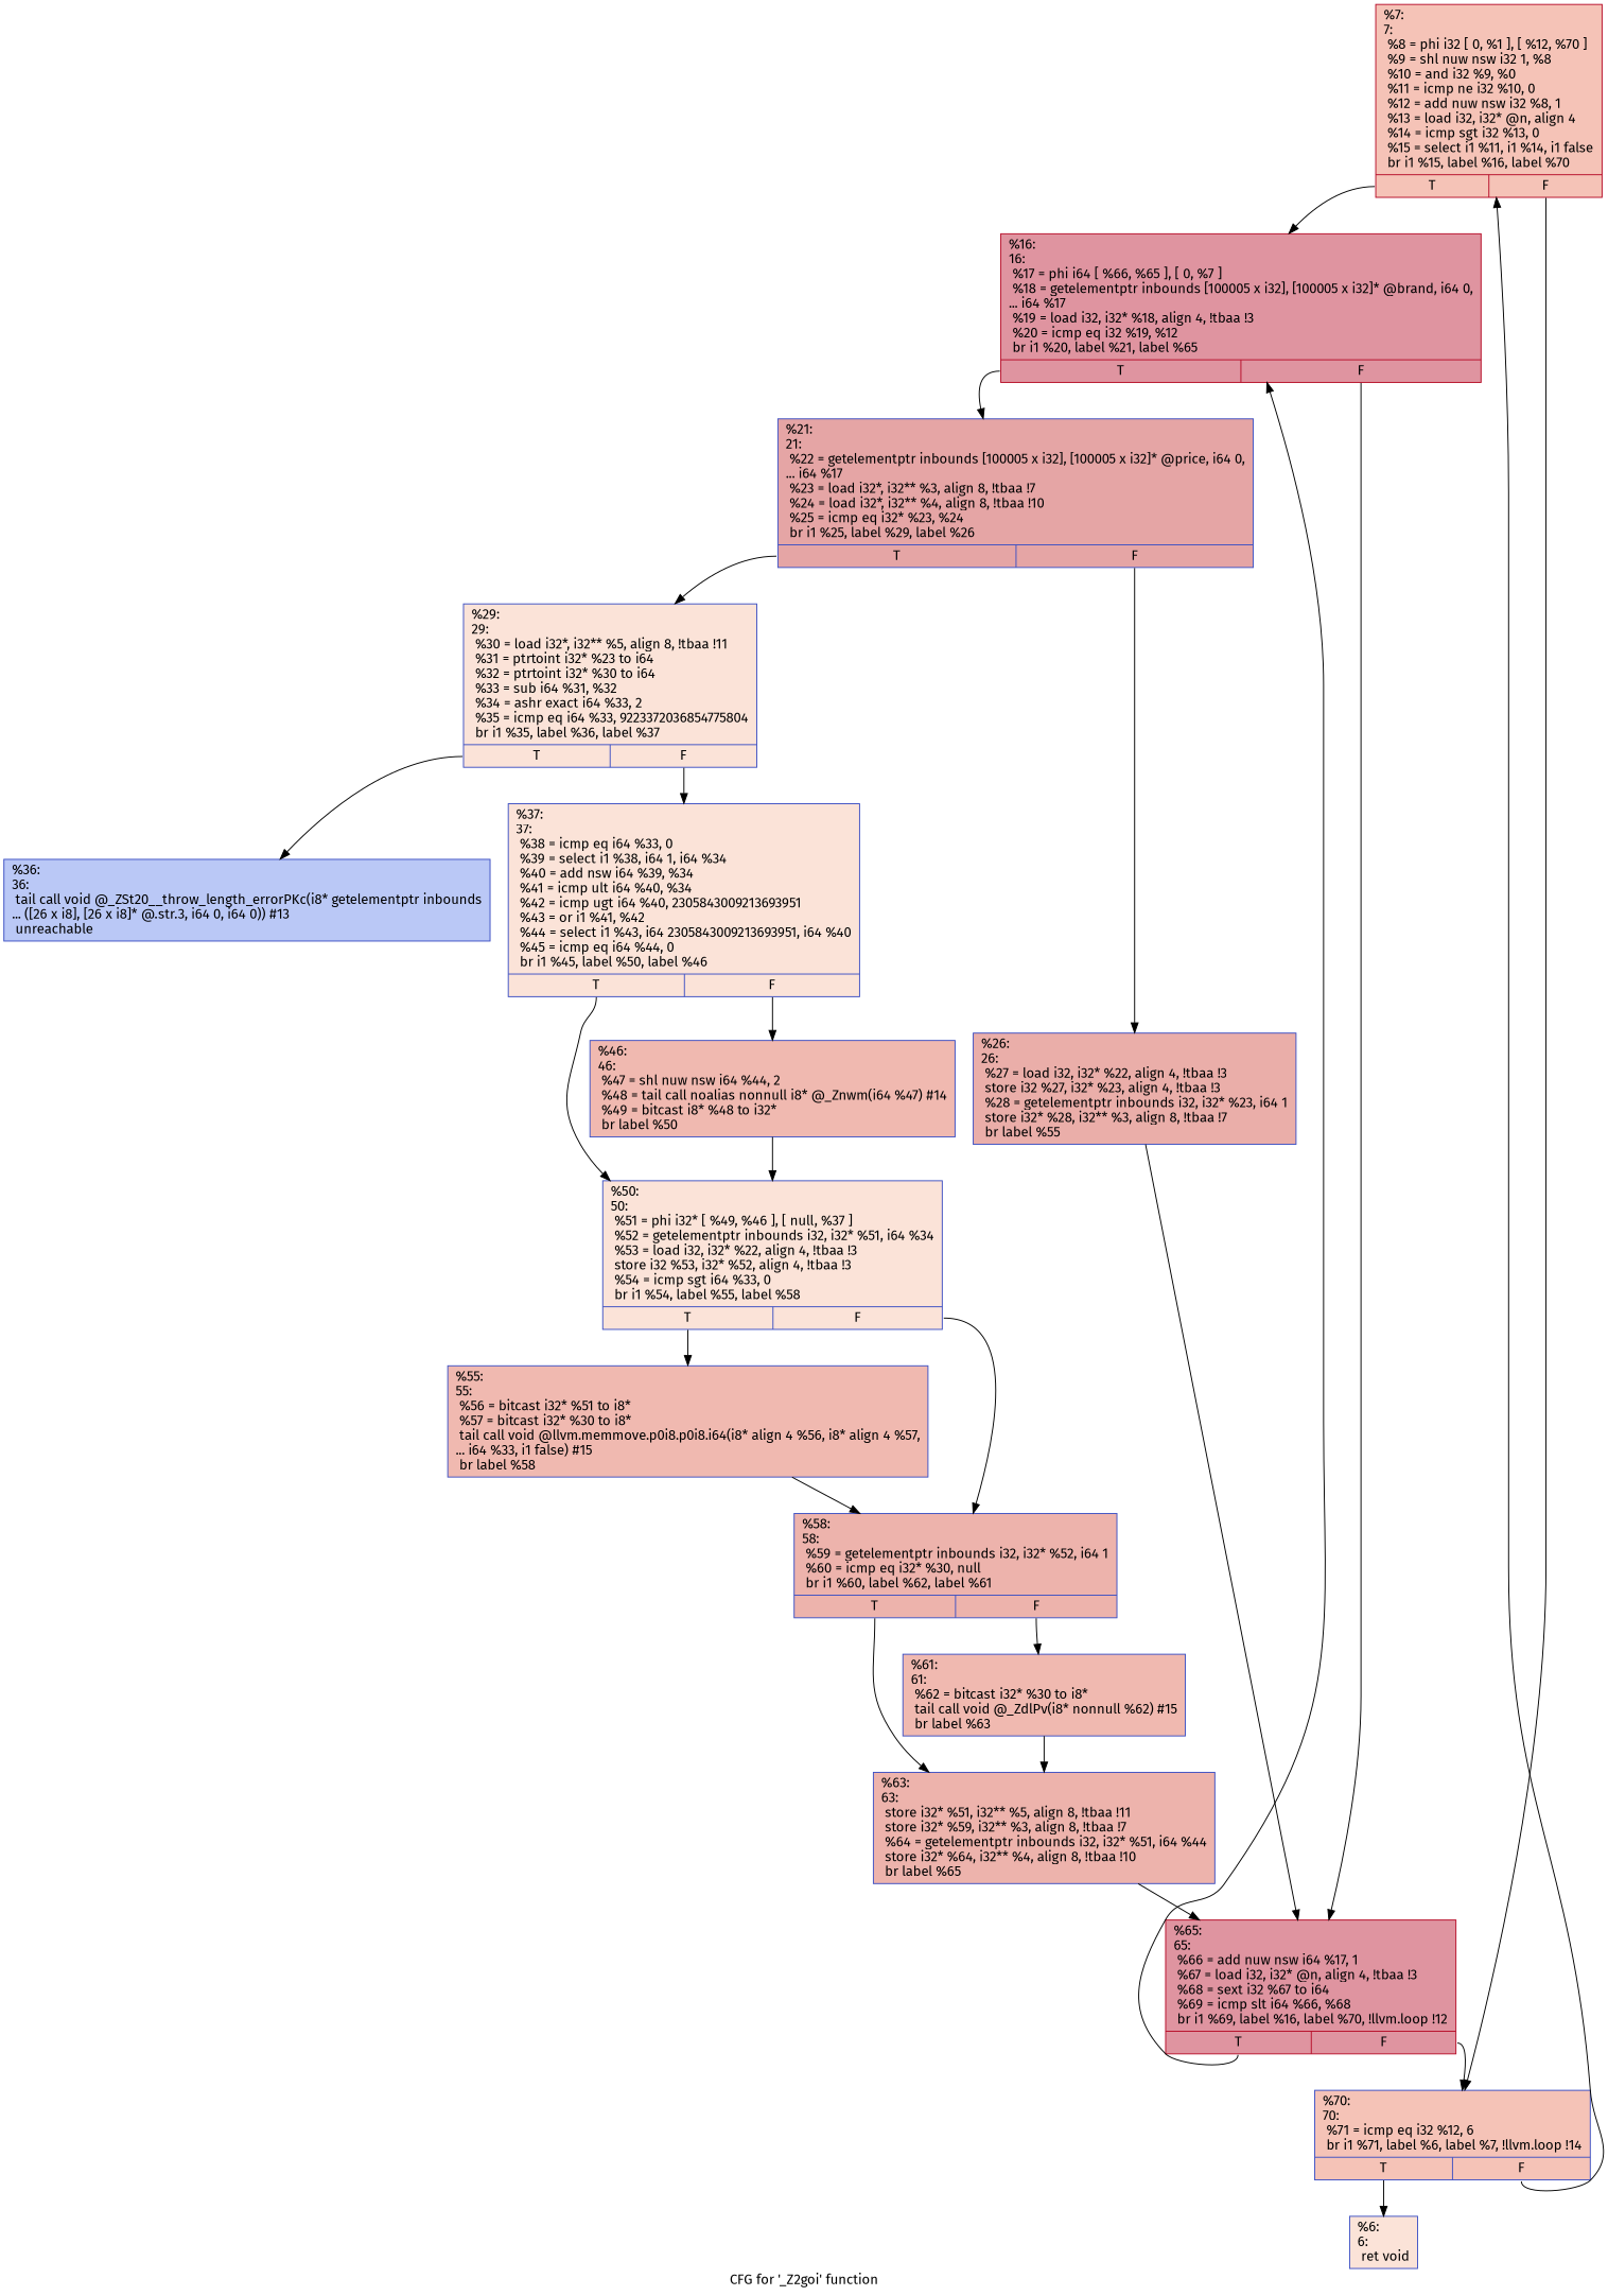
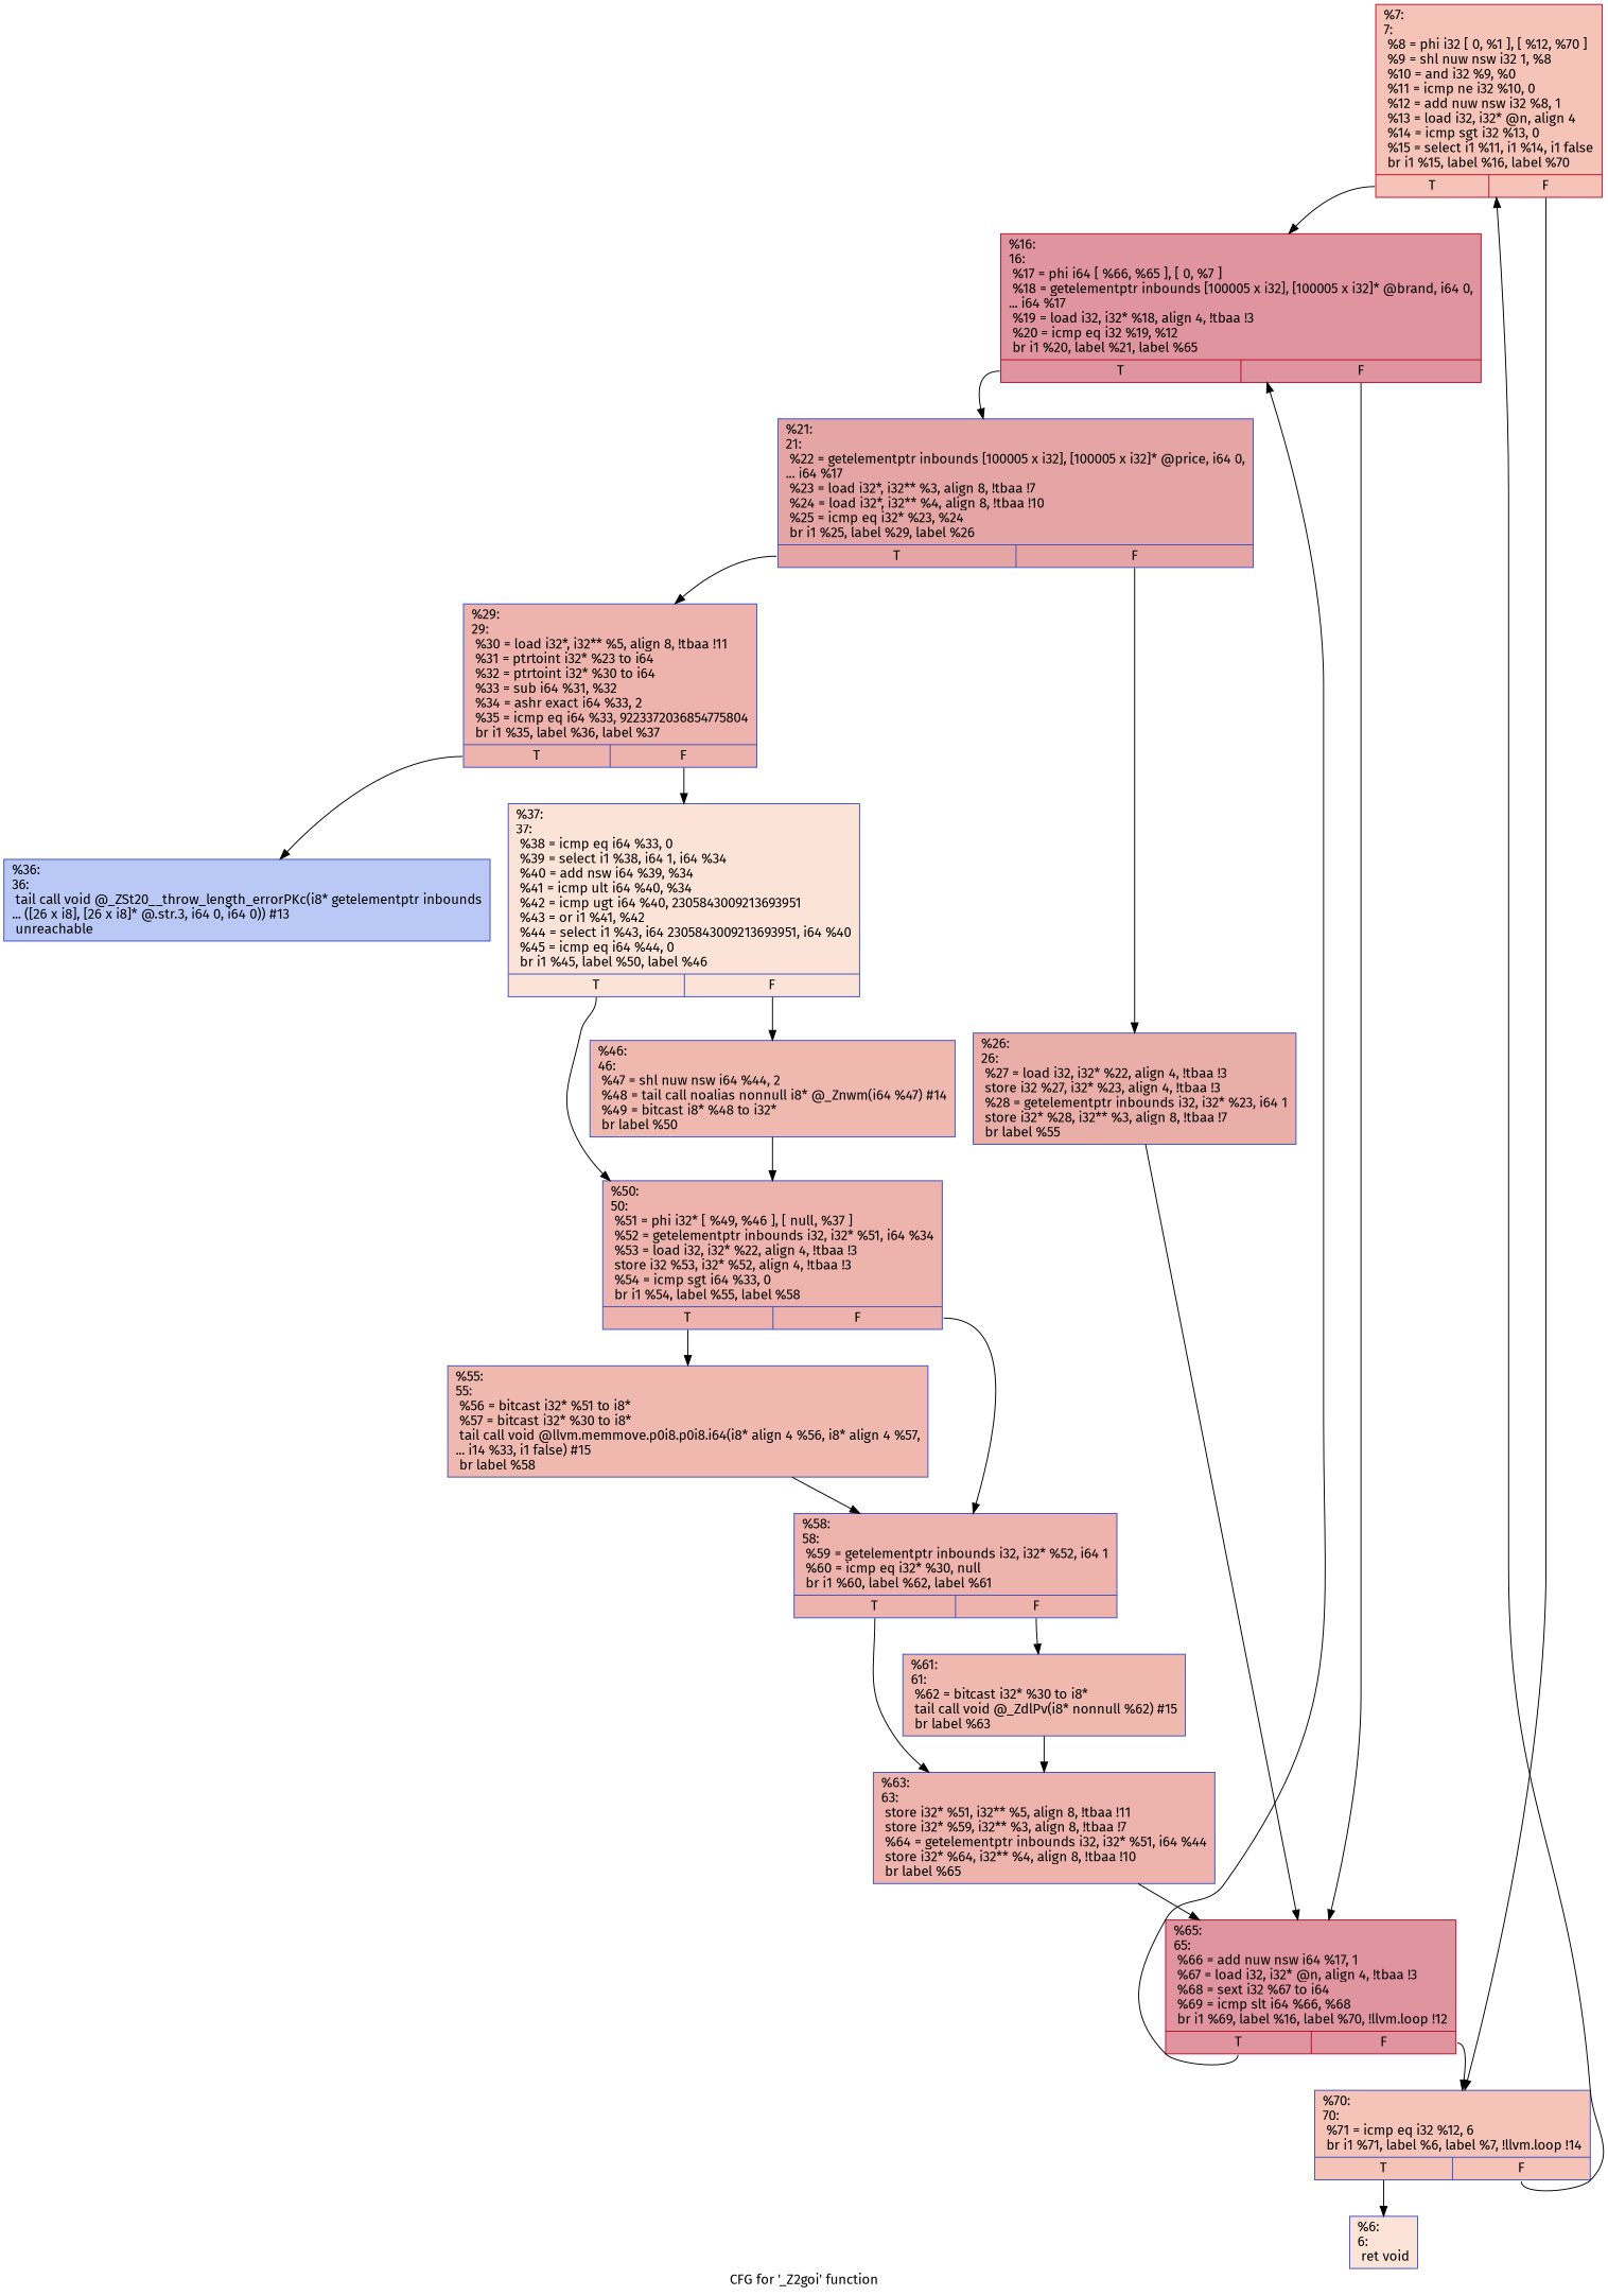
  digraph {
    fontname="Fira Sans"
    label="CFG for '_Z2goi' function"
    node [color="#3d50c3ff" fillcolor="#d6524470" fontname="Fira Sans" shape=record style=filled]
    edge [fontname="Fira Sans" tailport=s0]
    n1 [color="#b70d28ff" fillcolor="#e8765c70" label="{%7:\l7:                                                \l  %8 = phi i32 [ 0, %1 ], [ %12, %70 ]\l  %9 = shl nuw nsw i32 1, %8\l  %10 = and i32 %9, %0\l  %11 = icmp ne i32 %10, 0\l  %12 = add nuw nsw i32 %8, 1\l  %13 = load i32, i32* @n, align 4\l  %14 = icmp sgt i32 %13, 0\l  %15 = select i1 %11, i1 %14, i1 false\l  br i1 %15, label %16, label %70\l|{<s0>T|<s1>F}}"]
    n2 [color="#b70d28ff" fillcolor="#b70d2870" label="{%16:\l16:                                               \l  %17 = phi i64 [ %66, %65 ], [ 0, %7 ]\l  %18 = getelementptr inbounds [100005 x i32], [100005 x i32]* @brand, i64 0,\l... i64 %17\l  %19 = load i32, i32* %18, align 4, !tbaa !3\l  %20 = icmp eq i32 %19, %12\l  br i1 %20, label %21, label %65\l|{<s0>T|<s1>F}}"]
    n3 [fillcolor="#e8765c70" label="{%70:\l70:                                               \l  %71 = icmp eq i32 %12, 6\l  br i1 %71, label %6, label %7, !llvm.loop !14\l|{<s0>T|<s1>F}}"]
    n4 [fillcolor="#c5333470" label="{%21:\l21:                                               \l  %22 = getelementptr inbounds [100005 x i32], [100005 x i32]* @price, i64 0,\l... i64 %17\l  %23 = load i32*, i32** %3, align 8, !tbaa !7\l  %24 = load i32*, i32** %4, align 8, !tbaa !10\l  %25 = icmp eq i32* %23, %24\l  br i1 %25, label %29, label %26\l|{<s0>T|<s1>F}}"]
    n5 [color="#b70d28ff" fillcolor="#b70d2870" label="{%65:\l65:                                               \l  %66 = add nuw nsw i64 %17, 1\l  %67 = load i32, i32* @n, align 4, !tbaa !3\l  %68 = sext i32 %67 to i64\l  %69 = icmp slt i64 %66, %68\l  br i1 %69, label %16, label %70, !llvm.loop !12\l|{<s0>T|<s1>F}}"]
    n6 [fillcolor="#f6bfa670" label="{%6:\l6:                                                \l  ret void\l}"]
-   n7 [fillcolor="#f6bfa670" label="{%29:\l29:                                               \l  %30 = load i32*, i32** %5, align 8, !tbaa !11\l  %31 = ptrtoint i32* %23 to i64\l  %32 = ptrtoint i32* %30 to i64\l  %33 = sub i64 %31, %32\l  %34 = ashr exact i64 %33, 2\l  %35 = icmp eq i64 %33, 9223372036854775804\l  br i1 %35, label %36, label %37\l|{<s0>T|<s1>F}}"]
+   n7 [label="{%29:\l29:                                               \l  %30 = load i32*, i32** %5, align 8, !tbaa !11\l  %31 = ptrtoint i32* %23 to i64\l  %32 = ptrtoint i32* %30 to i64\l  %33 = sub i64 %31, %32\l  %34 = ashr exact i64 %33, 2\l  %35 = icmp eq i64 %33, 9223372036854775804\l  br i1 %35, label %36, label %37\l|{<s0>T|<s1>F}}"]
    n8 [fillcolor="#d0473d70" label="{%26:\l26:                                               \l  %27 = load i32, i32* %22, align 4, !tbaa !3\l  store i32 %27, i32* %23, align 4, !tbaa !3\l  %28 = getelementptr inbounds i32, i32* %23, i64 1\l  store i32* %28, i32** %3, align 8, !tbaa !7\l  br label %55\l}"]
    n9 [fillcolor="#6282ea70" label="{%36:\l36:                                               \l  tail call void @_ZSt20__throw_length_errorPKc(i8* getelementptr inbounds\l... ([26 x i8], [26 x i8]* @.str.3, i64 0, i64 0)) #13\l  unreachable\l}"]
    n10 [fillcolor="#f6bfa670" label="{%37:\l37:                                               \l  %38 = icmp eq i64 %33, 0\l  %39 = select i1 %38, i64 1, i64 %34\l  %40 = add nsw i64 %39, %34\l  %41 = icmp ult i64 %40, %34\l  %42 = icmp ugt i64 %40, 2305843009213693951\l  %43 = or i1 %41, %42\l  %44 = select i1 %43, i64 2305843009213693951, i64 %40\l  %45 = icmp eq i64 %44, 0\l  br i1 %45, label %50, label %46\l|{<s0>T|<s1>F}}"]
-   n11 [fillcolor="#f6bfa670" label="{%50:\l50:                                               \l  %51 = phi i32* [ %49, %46 ], [ null, %37 ]\l  %52 = getelementptr inbounds i32, i32* %51, i64 %34\l  %53 = load i32, i32* %22, align 4, !tbaa !3\l  store i32 %53, i32* %52, align 4, !tbaa !3\l  %54 = icmp sgt i64 %33, 0\l  br i1 %54, label %55, label %58\l|{<s0>T|<s1>F}}"]
+   n11 [label="{%50:\l50:                                               \l  %51 = phi i32* [ %49, %46 ], [ null, %37 ]\l  %52 = getelementptr inbounds i32, i32* %51, i64 %34\l  %53 = load i32, i32* %22, align 4, !tbaa !3\l  store i32 %53, i32* %52, align 4, !tbaa !3\l  %54 = icmp sgt i64 %33, 0\l  br i1 %54, label %55, label %58\l|{<s0>T|<s1>F}}"]
    n12 [fillcolor="#de614d70" label="{%46:\l46:                                               \l  %47 = shl nuw nsw i64 %44, 2\l  %48 = tail call noalias nonnull i8* @_Znwm(i64 %47) #14\l  %49 = bitcast i8* %48 to i32*\l  br label %50\l}"]
-   n13 [fillcolor="#de614d70" label="{%55:\l55:                                               \l  %56 = bitcast i32* %51 to i8*\l  %57 = bitcast i32* %30 to i8*\l  tail call void @llvm.memmove.p0i8.p0i8.i64(i8* align 4 %56, i8* align 4 %57,\l... i64 %33, i1 false) #15\l  br label %58\l}"]
+   n13 [fillcolor="#de614d70" label="{%55:\l55:                                               \l  %56 = bitcast i32* %51 to i8*\l  %57 = bitcast i32* %30 to i8*\l  tail call void @llvm.memmove.p0i8.p0i8.i64(i8* align 4 %56, i8* align 4 %57,\l... i14 %33, i1 false) #15\l  br label %58\l}"]
    n14 [label="{%58:\l58:                                               \l  %59 = getelementptr inbounds i32, i32* %52, i64 1\l  %60 = icmp eq i32* %30, null\l  br i1 %60, label %62, label %61\l|{<s0>T|<s1>F}}"]
    n15 [label="{%63:\l63:                                               \l  store i32* %51, i32** %5, align 8, !tbaa !11\l  store i32* %59, i32** %3, align 8, !tbaa !7\l  %64 = getelementptr inbounds i32, i32* %51, i64 %44\l  store i32* %64, i32** %4, align 8, !tbaa !10\l  br label %65\l}"]
    n16 [fillcolor="#de614d70" label="{%61:\l61:                                               \l  %62 = bitcast i32* %30 to i8*\l  tail call void @_ZdlPv(i8* nonnull %62) #15\l  br label %63\l}"]
    n1 -> n2
    n1 -> n3 [tailport=s1]
    n2 -> n4
    n2 -> n5 [tailport=s1]
    n3 -> n1 [tailport=s1]
    n3 -> n6
    n4 -> n7
    n4 -> n8 [tailport=s1]
    n5 -> n2
    n5 -> n3 [tailport=s1]
    n7 -> n9
    n7 -> n10 [tailport=s1]
    n8 -> n5
    n10 -> n11
    n10 -> n12 [tailport=s1]
    n11 -> n13
    n11 -> n14 [tailport=s1]
    n12 -> n11
    n13 -> n14
    n14 -> n15
    n14 -> n16 [tailport=s1]
    n15 -> n5
    n16 -> n15
  }
